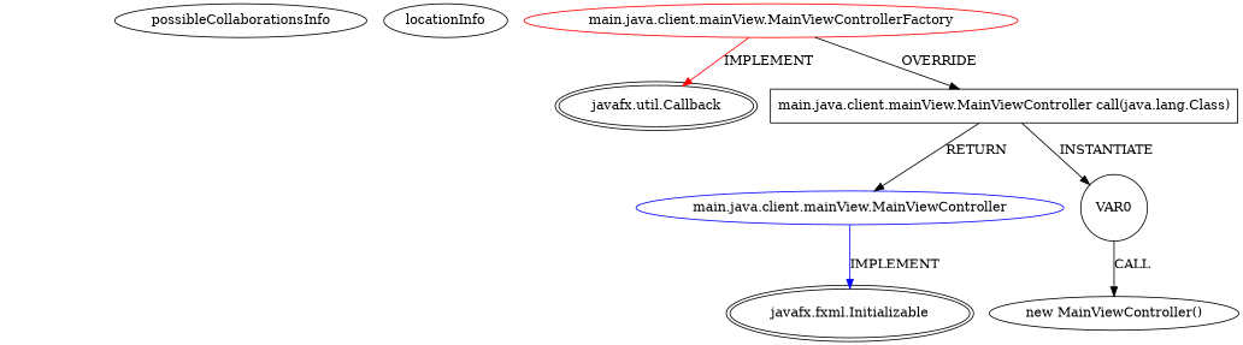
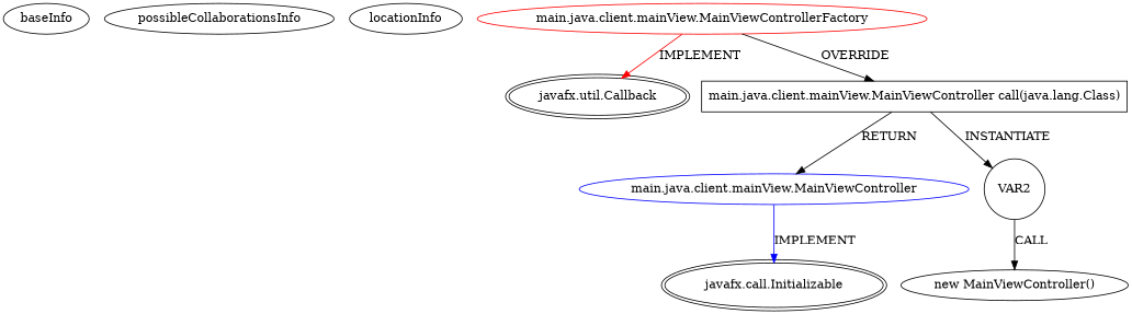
  digraph {
    node [isFrameworkType=false]
+   baseInfo [category=extension_graph graphId=455 isAnonymous=false possibleRelation=true isFrameworkType=""]
    possibleCollaborationsInfo [0="455~OVERRIDING_METHOD_DECLARATION-INSTANTIATION-OVERRIDING_METHOD_DECLARATION-RETURN_TYPE-~javafx.util.Callback ~javafx.fxml.Initializable ~false~false" isFrameworkType=""]
    locationInfo [contextSignature=MainViewControllerFactory filePath="/FChapeau-RMI_Connect4/RMI_Connect4-master/src/main/java/client/mainView/MainViewControllerFactory.java" graphId=455 projectName="FChapeau-RMI_Connect4" isFrameworkType=""]
    n4 [color=red label="main.java.client.mainView.MainViewControllerFactory" vertexType=ROOT_CLIENT_CLASS_DECLARATION]
    n5 [isFrameworkType=true label="javafx.util.Callback" peripheries=2 vertexType=FRAMEWORK_INTERFACE_TYPE]
    n6 [label="main.java.client.mainView.MainViewController call(java.lang.Class)" shape=box vertexType=OVERRIDING_METHOD_DECLARATION]
    n7 [color=blue label="main.java.client.mainView.MainViewController" vertexType=REFERENCE_CLIENT_CLASS_DECLARATION]
-   n8 [label=VAR0 shape=circle vertexType=VARIABLE_EXPRESION]
-   n9 [isFrameworkType=true label="javafx.fxml.Initializable" peripheries=2 vertexType=FRAMEWORK_INTERFACE_TYPE]
+   n8 [label=VAR2 shape=circle vertexType=VARIABLE_EXPRESION]
+   n9 [isFrameworkType=true label="javafx.call.Initializable" peripheries=2 vertexType=FRAMEWORK_INTERFACE_TYPE]
    n10 [label="new MainViewController()" vertexType=CONSTRUCTOR_CALL]
    n4 -> n5 [color=red label=IMPLEMENT]
    n4 -> n6 [label=OVERRIDE]
    n6 -> n7 [label=RETURN]
    n6 -> n8 [label=INSTANTIATE]
    n7 -> n9 [color=blue label=IMPLEMENT]
    n8 -> n10 [label=CALL]
  }
